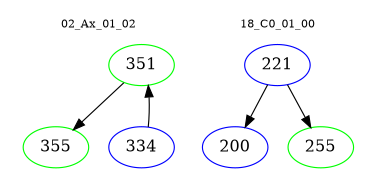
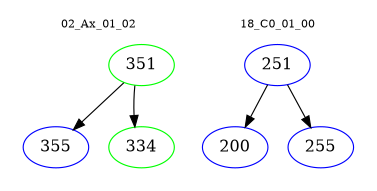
  digraph {
    node [color=green]
    edge [color=black]
    n1 [label=351]
-   n2 [label=355]
-   n3 [color=blue label=334]
-   n4 [color=blue label=221]
+   n2 [color=blue label=355]
+   n3 [label=334]
+   n4 [color=blue label=251]
    n5 [color=blue label=200]
-   n6 [label=255]
+   n6 [color=blue label=255]
    subgraph cluster_1 {
      color=white
      fontsize=10
      label="02_Ax_01_02"
      n1
      n2
      n3
    }
    subgraph cluster_2 {
      color=white
      fontsize=10
      label="18_C0_01_00"
      n4
      n5
      n6
    }
    n1 -> n2
-   n3 -> n1
+   n1 -> n3
    n4 -> n5
    n4 -> n6
  }
